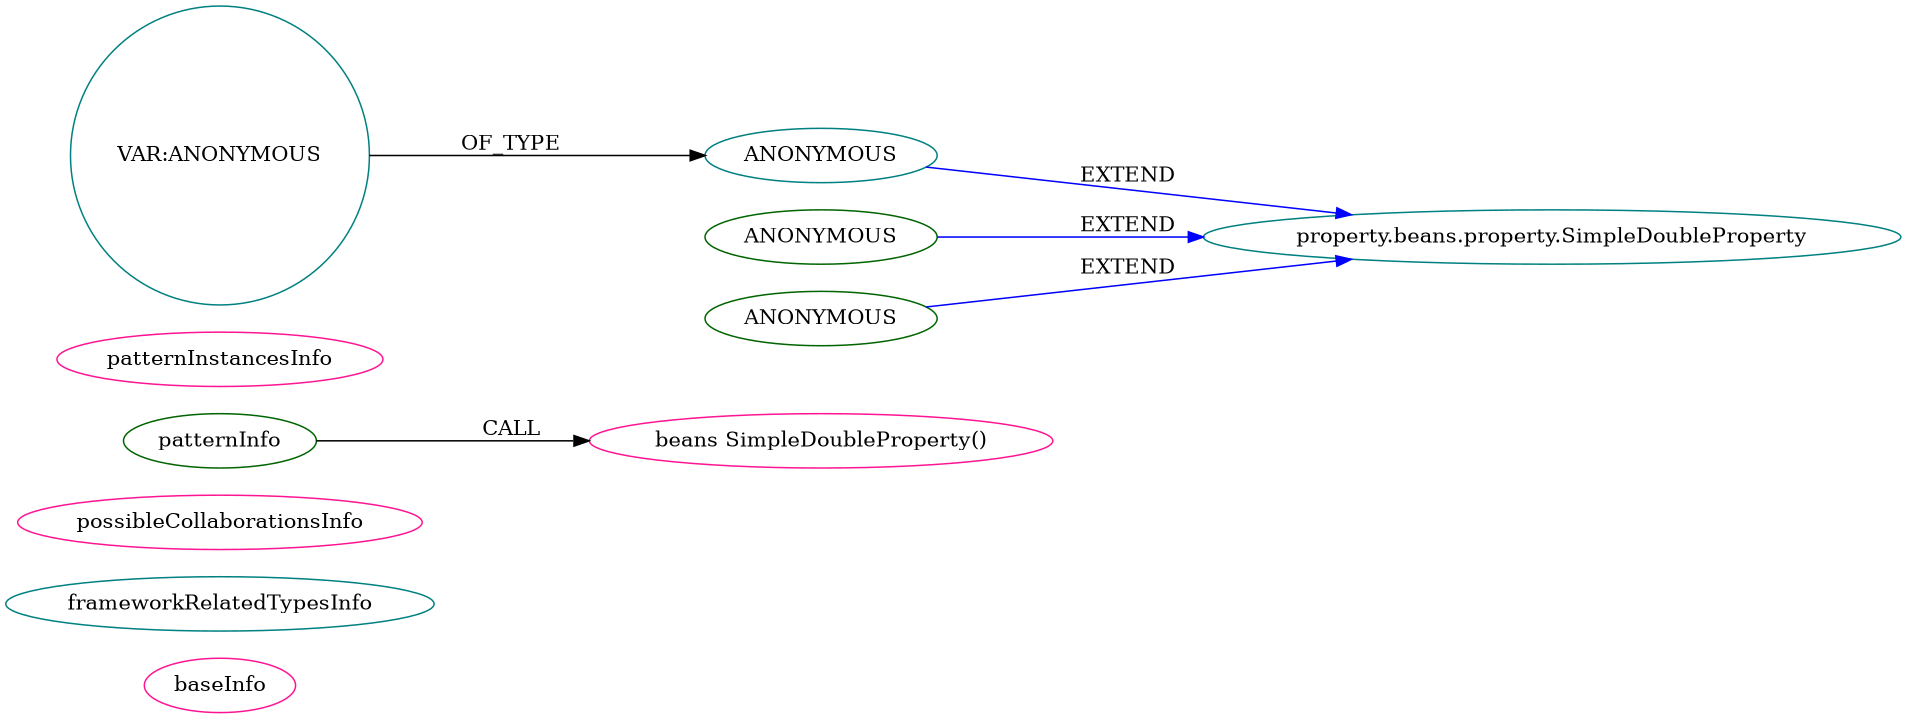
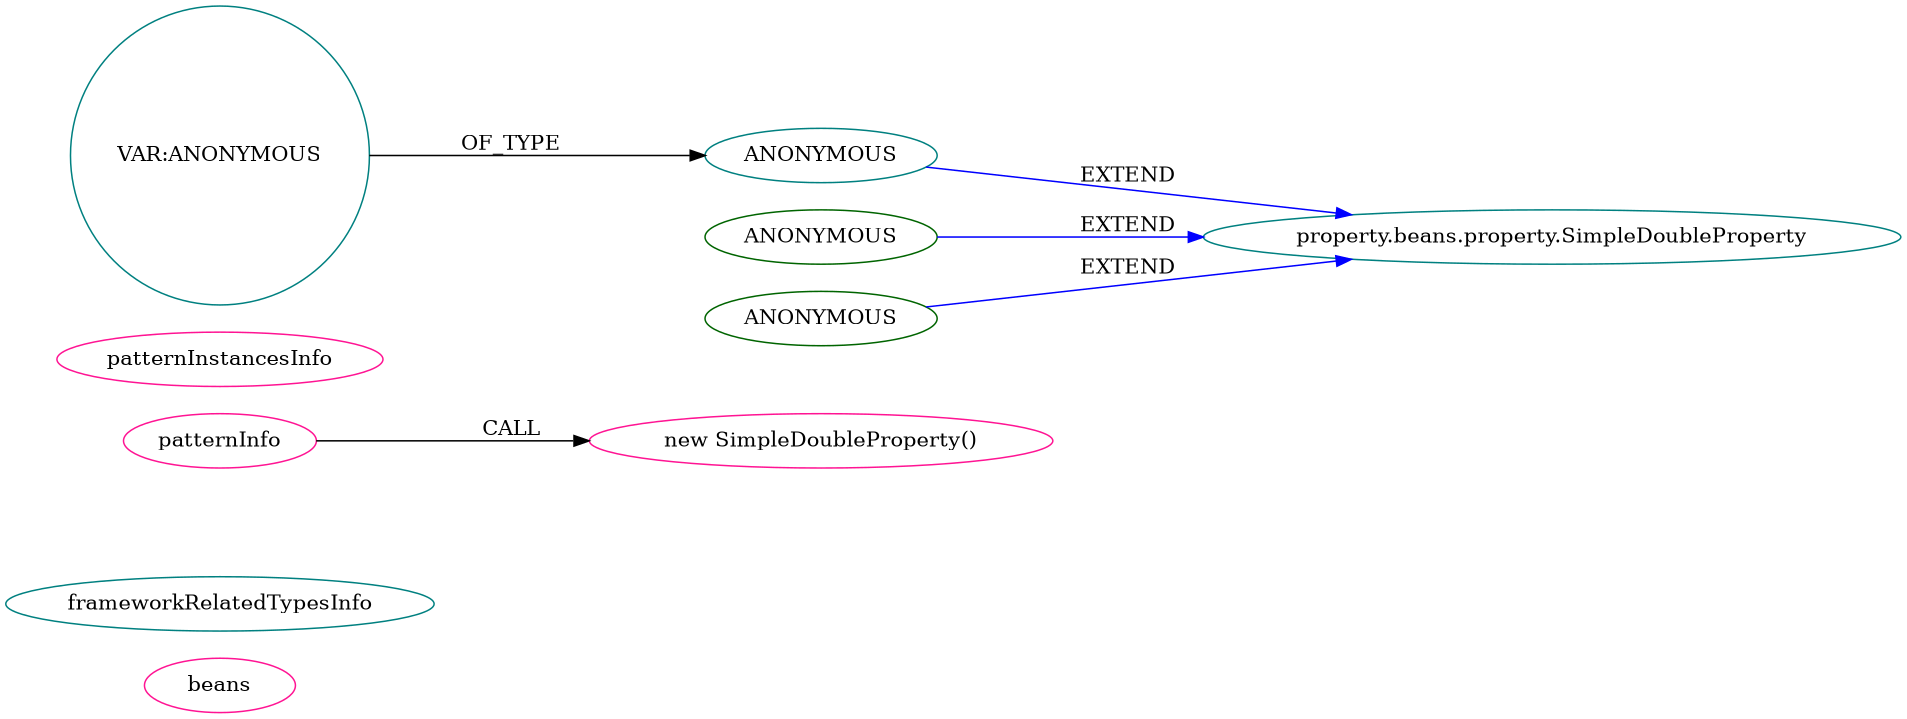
  digraph {
    rankdir=LR
    node [color=deeppink isFrameworkType=false]
    edge [color=blue]
-   baseInfo [category=pattern graphId=2607 isAnonymous=false possibleRelation=false isFrameworkType=""]
+   baseInfo [category=pattern graphId=2607 isAnonymous=false possibleRelation=false label=beans isFrameworkType=""]
    frameworkRelatedTypesInfo [color=teal isFrameworkType=""]
-   possibleCollaborationsInfo [isFrameworkType=""]
-   patternInfo [color=darkgreen frequency=2.0 patternRootClient=null isFrameworkType=""]
-   n5 [label="beans SimpleDoubleProperty()" vertexType=CONSTRUCTOR_CALL]
+   patternInfo [frequency=2.0 patternRootClient=null isFrameworkType=""]
+   n5 [label="new SimpleDoubleProperty()" vertexType=CONSTRUCTOR_CALL]
    patternInstancesInfo [0="Jojal-RadialMenu~/Jojal-RadialMenu/RadialMenu-master/src/main/java/fr/jojal/widget/radial/menu/RadialMenu.java~RadialMenu~698" 1="Jojal-RadialMenu~/Jojal-RadialMenu/RadialMenu-master/src/main/java/fr/jojal/widget/radial/item/RadialItem.java~RadialItem~690" isFrameworkType=""]
    n7 [color=teal label="VAR:ANONYMOUS" shape=circle vertexType=VARIABLE_EXPRESION]
    n8 [color=teal label=ANONYMOUS vertexType=REFERENCE_ANONYMOUS_DECLARATION]
    n9 [color=teal label="property.beans.property.SimpleDoubleProperty" vertexType=FRAMEWORK_CLASS_TYPE]
    n10 [color=darkgreen label=ANONYMOUS vertexType=REFERENCE_ANONYMOUS_DECLARATION]
    n11 [color=darkgreen label=ANONYMOUS vertexType=REFERENCE_ANONYMOUS_DECLARATION]
    patternInfo -> n5 [label=CALL color=""]
    n7 -> n8 [label=OF_TYPE color=""]
    n8 -> n9 [label=EXTEND]
    n10 -> n9 [label=EXTEND]
    n11 -> n9 [label=EXTEND]
  }
